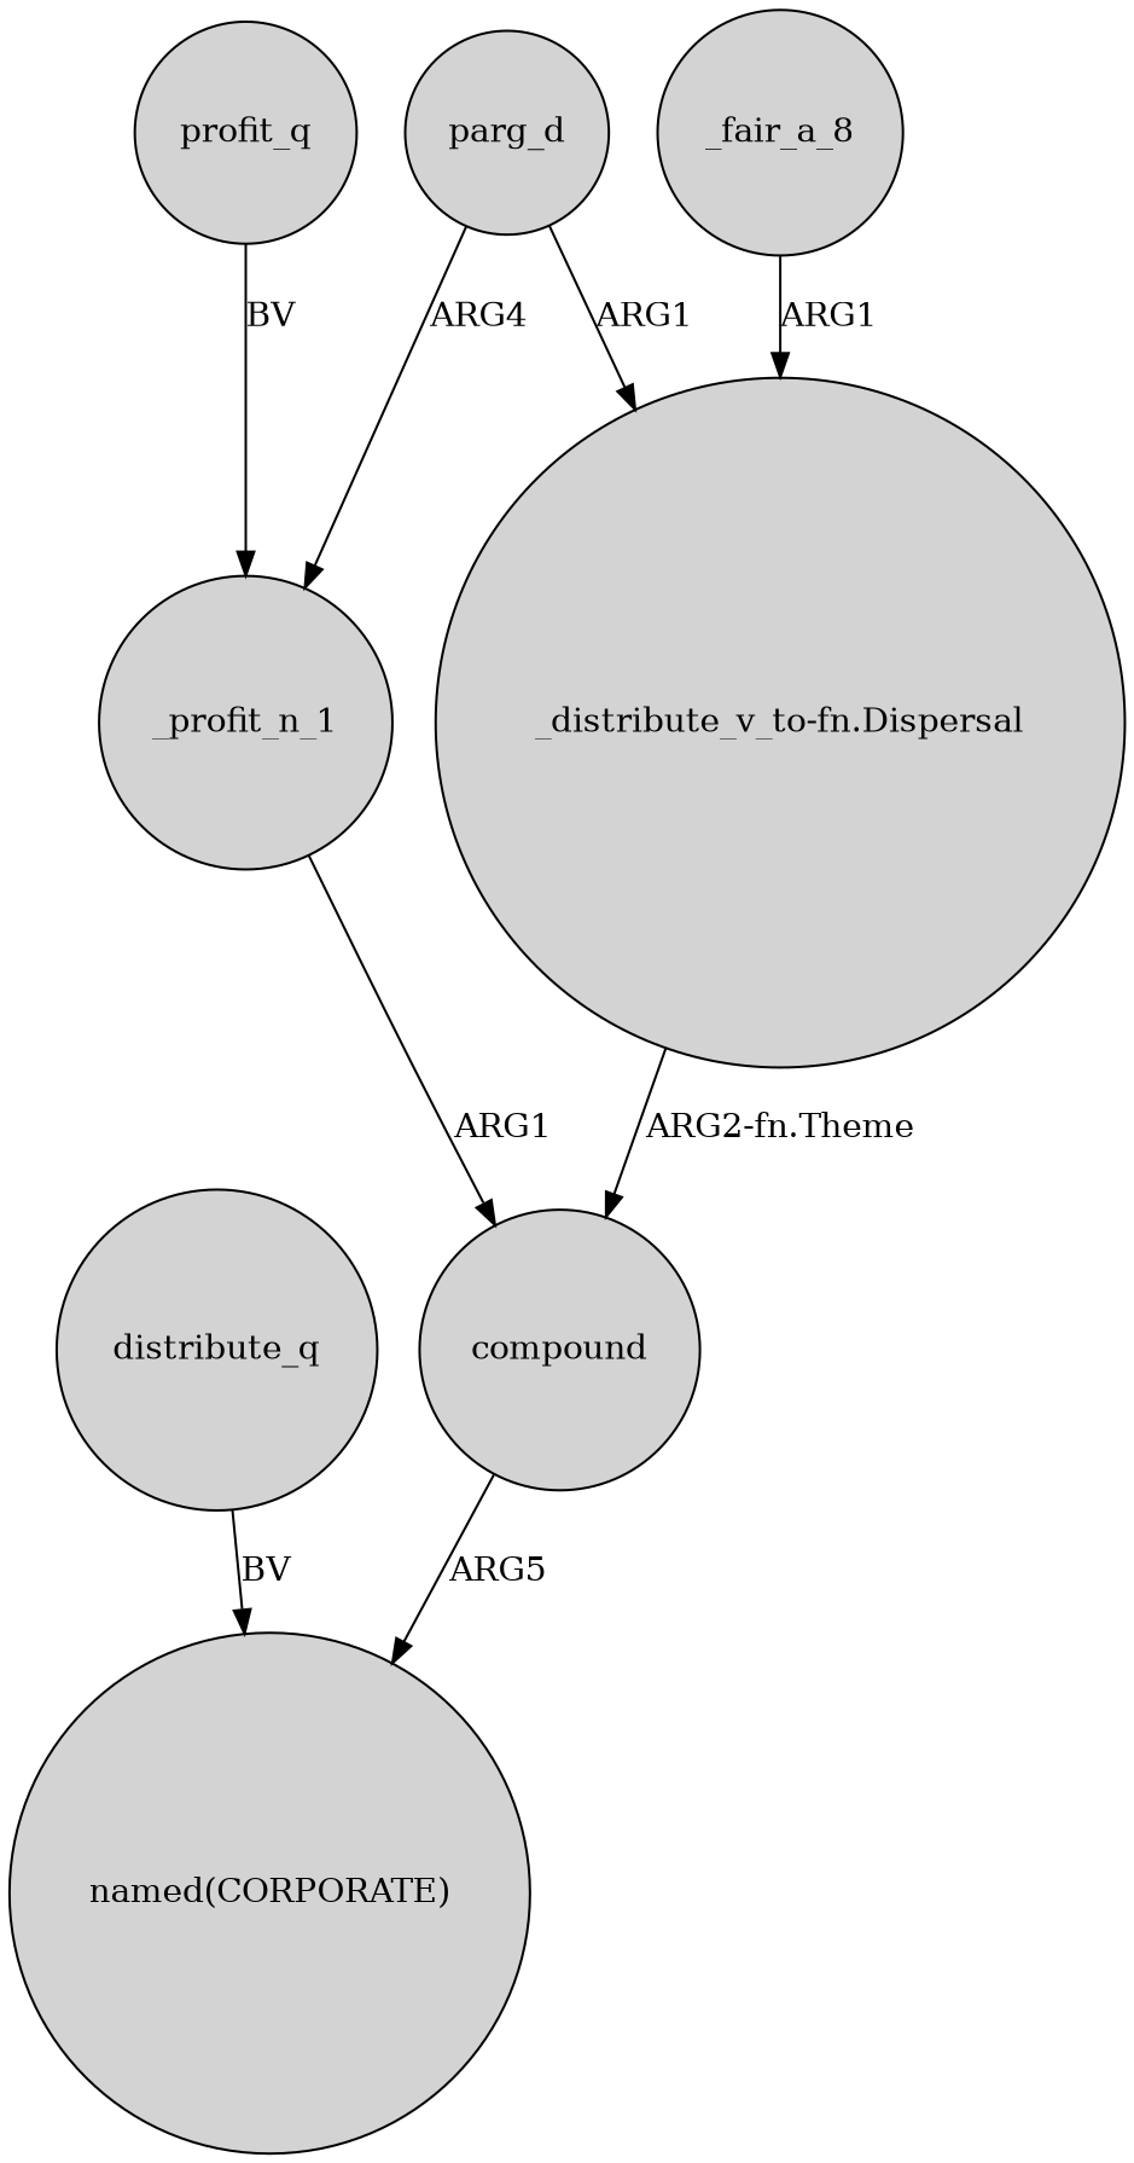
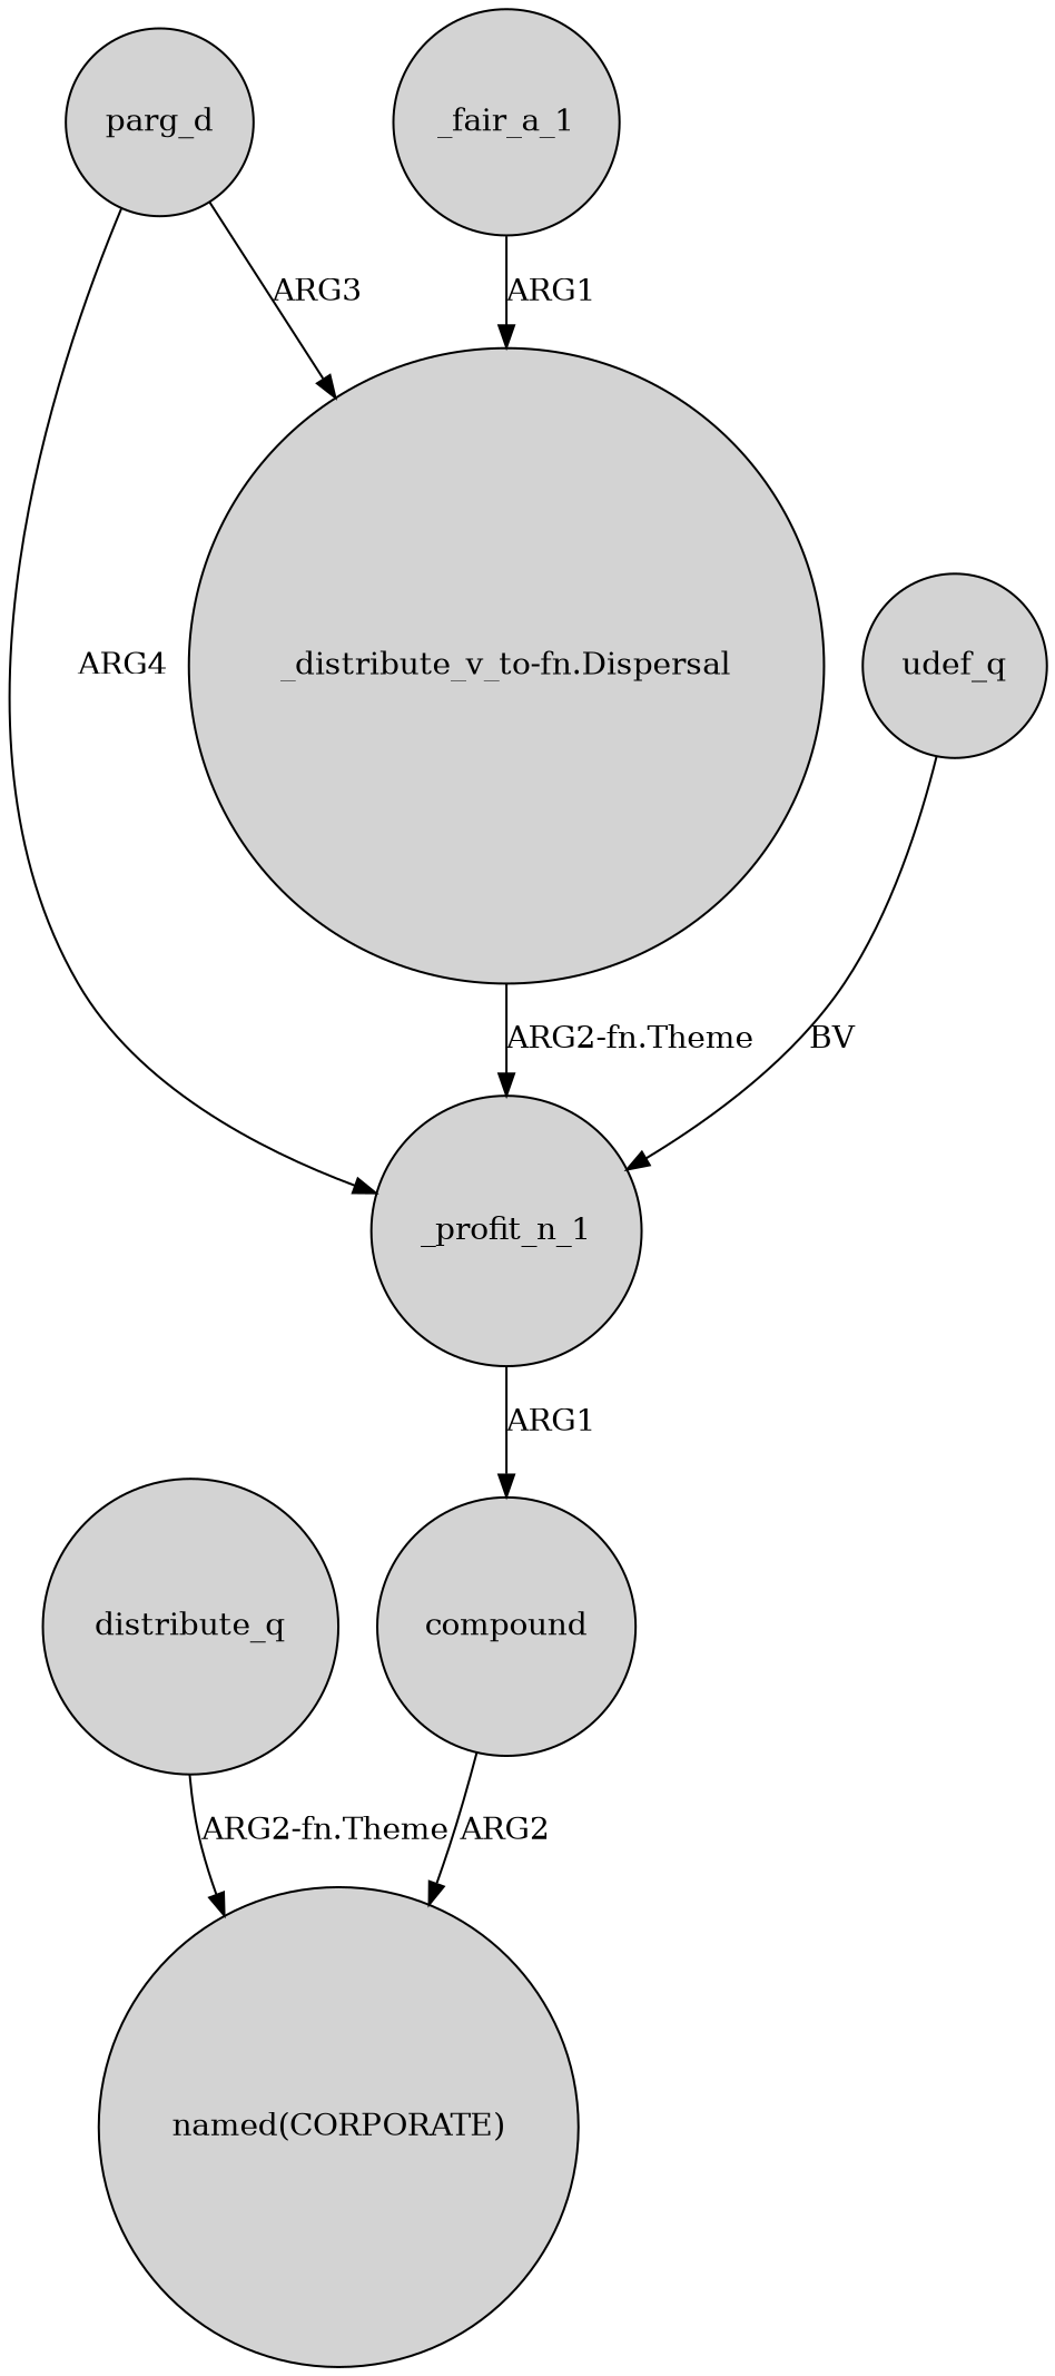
  digraph {
    node [shape=circle style=filled]
    compound
    "named(CORPORATE)"
    _profit_n_1
    parg_d
    "_distribute_v_to-fn.Dispersal"
-   _fair_a_1 [label=_fair_a_8]
-   udef_q [label=profit_q]
+   _fair_a_1
+   udef_q
    n8 [label=distribute_q]
-   compound -> "named(CORPORATE)" [label=ARG5]
+   compound -> "named(CORPORATE)" [label=ARG2]
    _profit_n_1 -> compound [label=ARG1]
    parg_d -> _profit_n_1 [label=ARG4]
-   parg_d -> "_distribute_v_to-fn.Dispersal" [label=ARG1]
-   "_distribute_v_to-fn.Dispersal" -> compound [label="ARG2-fn.Theme"]
+   parg_d -> "_distribute_v_to-fn.Dispersal" [label=ARG3]
+   "_distribute_v_to-fn.Dispersal" -> _profit_n_1 [label="ARG2-fn.Theme"]
    _fair_a_1 -> "_distribute_v_to-fn.Dispersal" [label=ARG1]
    udef_q -> _profit_n_1 [label=BV]
-   n8 -> "named(CORPORATE)" [label=BV]
+   n8 -> "named(CORPORATE)" [label="ARG2-fn.Theme"]
  }
